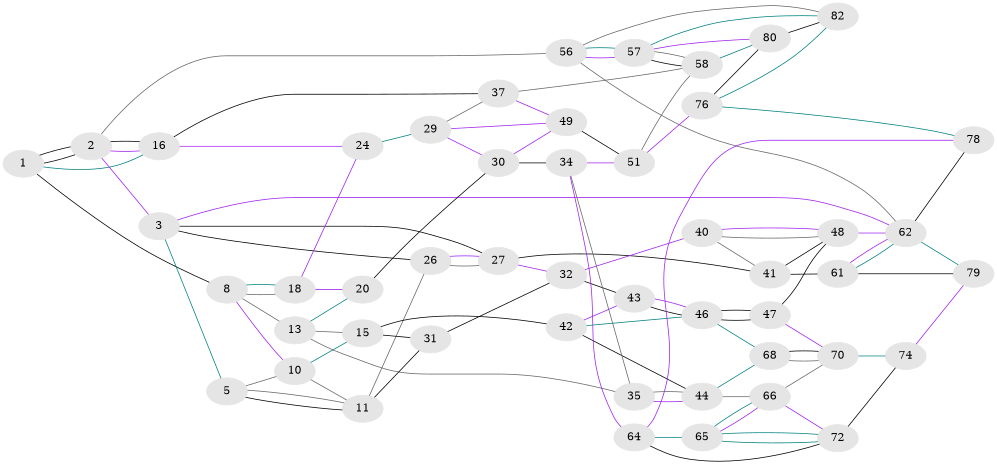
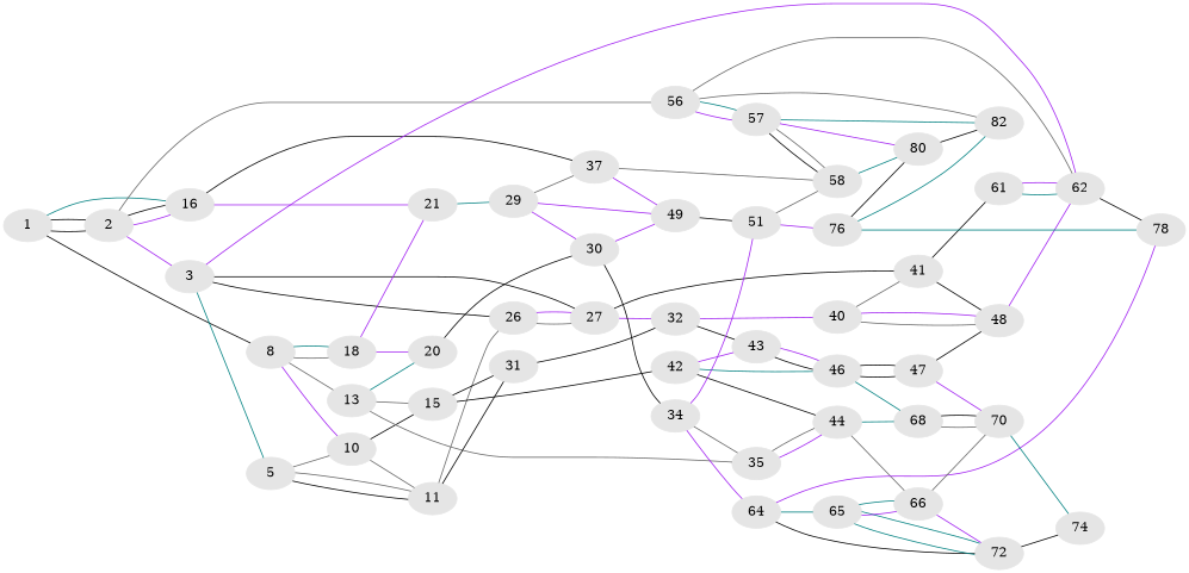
  graph {
    rankdir=LR
    node [color=gray90 style=filled]
    edge [color=black]
    1 [super="+7"]
    2
    8 [super="+9"]
    16 [super="+17"]
    3 [super="+4"]
    56
    10 [super="+12"]
    13 [super="+14"]
    18 [super="+19"]
-   21 [super="+22" label=24]
+   21 [super="+22"]
    37 [super="+54"]
    5 [super="+6"]
    26
    27 [super="+28"]
    62 [super="+85"]
    57 [super="+83"]
    82 [super="+86"]
    11 [super="+25"]
    32 [super="+39"]
    41 [super="+60"]
-   79 [super="+84"]
    78
    15 [super="+36"]
    31
    20 [super="+24"]
    35
    42 [super="+45"]
    30 [super="+33"]
    44 [super="+67"]
    43
    46 [super="+55"]
    29 [super="+38"]
    49 [super="+50"]
    58 [super="+59"]
    34 [super="+53"]
    40
    48 [super="+63"]
    61
    51 [super="+52"]
    64 [super="+75"]
    76 [super="+77"]
    65
    72 [super="+73"]
    66 [super="+69"]
    68
    80 [super="+81"]
    47
    70 [super="+71"]
    74
    1 -- 2
    1 -- 2
    1 -- 8
    1 -- 16 [color=teal]
    2 -- 16 [color=purple]
    2 -- 16
    2 -- 3 [color=purple]
    2 -- 56 [color=gray40]
    8 -- 10 [color=purple]
    8 -- 13 [color=gray40]
    8 -- 18 [color=gray40]
    8 -- 18 [color=teal]
    16 -- 21 [color=purple]
    16 -- 37
    3 -- 5 [color=teal]
    3 -- 26
    3 -- 27
    3 -- 62 [color=purple]
    56 -- 62 [color=gray40]
    56 -- 57 [color=purple]
    56 -- 57 [color=teal]
    56 -- 82 [color=gray40]
    10 -- 11 [color=gray40]
-   10 -- 15 [color=teal]
+   10 -- 15
    13 -- 15 [color=gray40]
    13 -- 20 [color=teal]
    13 -- 35 [color=gray40]
    18 -- 21 [color=purple]
    18 -- 20 [color=purple]
    21 -- 29 [color=teal]
    37 -- 49 [color=purple]
    37 -- 58 [color=gray40]
    5 -- 10 [color=gray40]
    5 -- 11
    5 -- 11 [color=gray40]
    26 -- 27 [color=gray40]
    26 -- 27 [color=purple]
    27 -- 32 [color=purple]
    27 -- 41
-   62 -- 79 [color=teal]
    62 -- 78
    57 -- 82 [color=teal]
    57 -- 58
    57 -- 58 [color=gray40]
    57 -- 80 [color=purple]
    11 -- 26 [color=gray40]
    11 -- 31
    32 -- 43
    32 -- 40 [color=purple]
    41 -- 48
    41 -- 61
    15 -- 31
    15 -- 42
    31 -- 32
    20 -- 30
    35 -- 44 [color=purple]
    35 -- 44 [color=gray40]
    42 -- 44
    42 -- 43 [color=purple]
    42 -- 46 [color=teal]
    30 -- 49 [color=purple]
    30 -- 34
    44 -- 66 [color=gray40]
    44 -- 68 [color=teal]
    43 -- 46
    43 -- 46 [color=purple]
    46 -- 68 [color=teal]
    46 -- 47
    46 -- 47
    29 -- 37 [color=gray40]
    29 -- 30 [color=purple]
    29 -- 49 [color=purple]
    49 -- 51
    58 -- 80 [color=teal]
    34 -- 35 [color=gray40]
    34 -- 51 [color=purple]
    34 -- 64 [color=purple]
    40 -- 41 [color=gray40]
    40 -- 48 [color=gray40]
    40 -- 48 [color=purple]
    48 -- 62 [color=purple]
    61 -- 62 [color=teal]
    61 -- 62 [color=purple]
-   61 -- 79
    51 -- 58 [color=gray40]
    51 -- 76 [color=purple]
    64 -- 78 [color=purple]
    64 -- 65 [color=teal]
    64 -- 72
    76 -- 82 [color=teal]
    76 -- 78 [color=teal]
    76 -- 80
    65 -- 72 [color=teal]
    65 -- 72 [color=teal]
    65 -- 66 [color=purple]
    65 -- 66 [color=teal]
    72 -- 74
    66 -- 72 [color=purple]
    66 -- 70 [color=gray40]
    68 -- 70 [color=gray40]
    68 -- 70
    80 -- 82
    47 -- 48
    47 -- 70 [color=purple]
    70 -- 74 [color=teal]
-   74 -- 79 [color=purple]
  }
